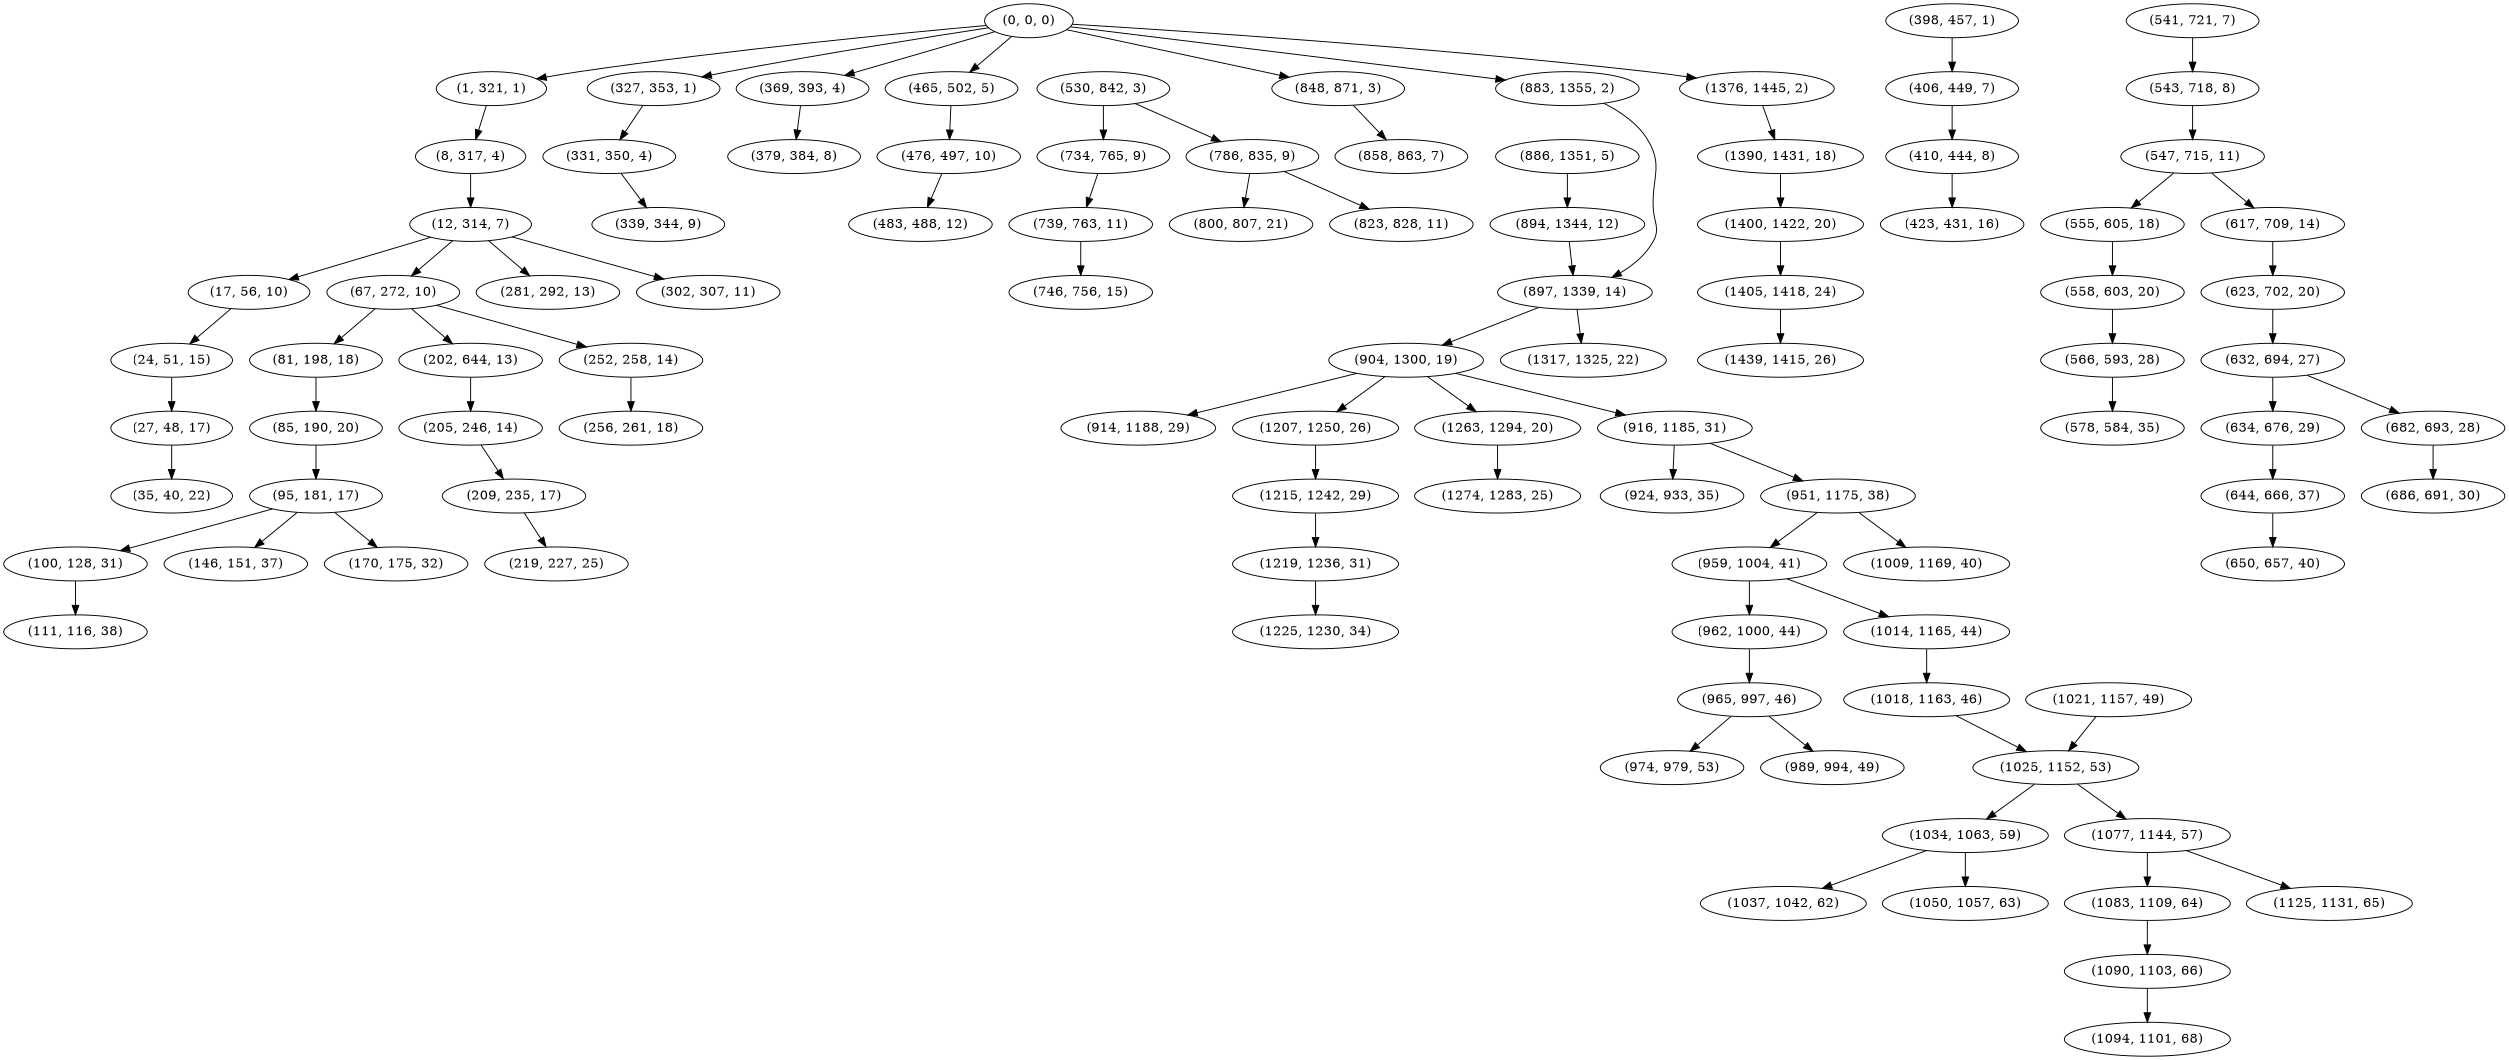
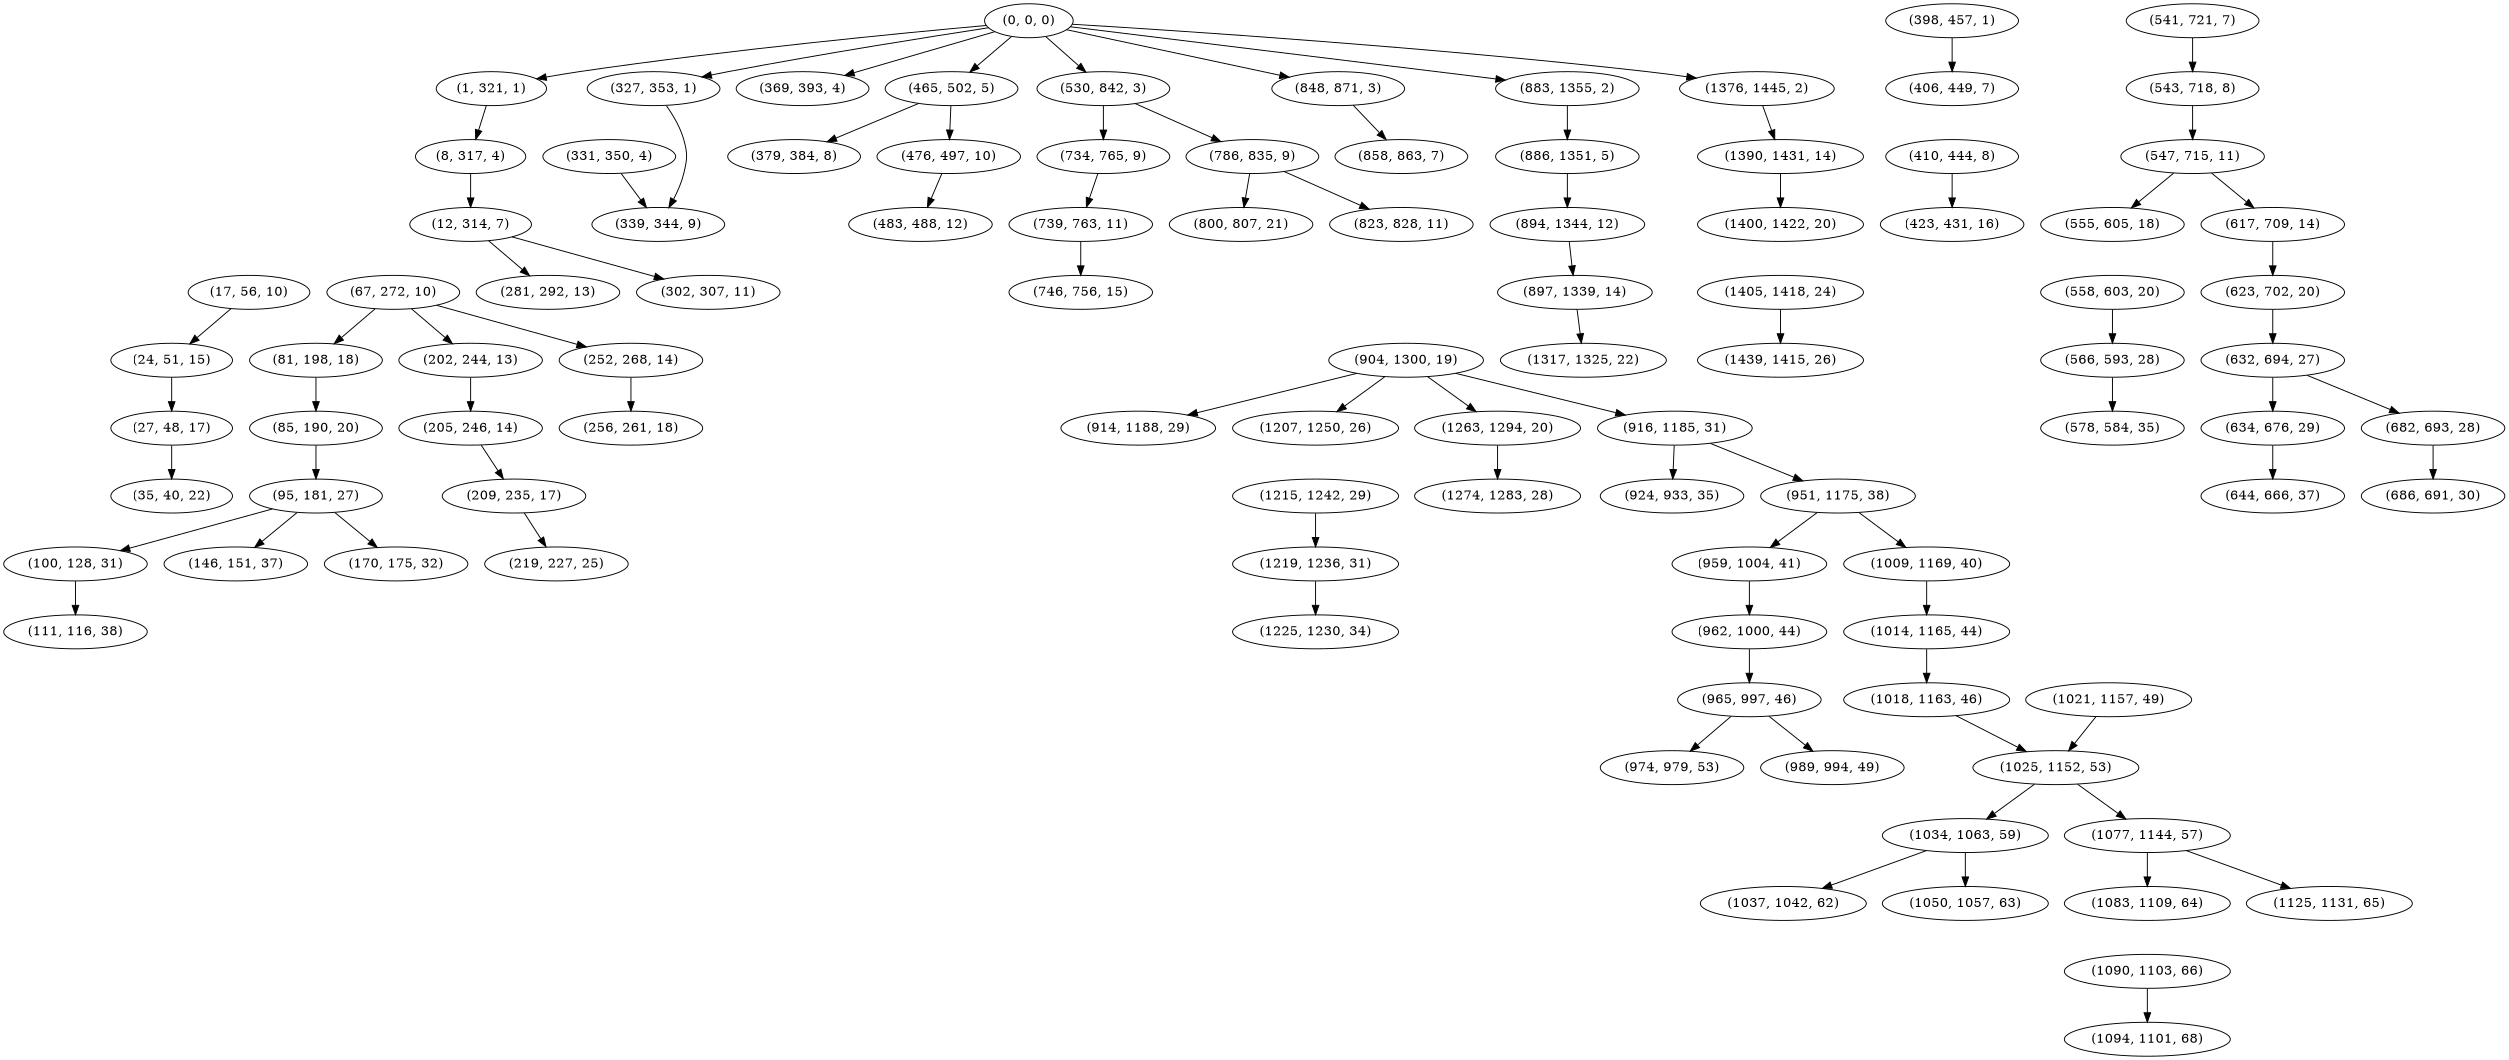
  digraph {
    "(0, 0, 0)"
    "(1, 321, 1)"
    "(327, 353, 1)"
    "(369, 393, 4)"
    "(465, 502, 5)"
    "(530, 842, 3)"
    "(848, 871, 3)"
    "(883, 1355, 2)"
    "(1376, 1445, 2)"
    "(8, 317, 4)"
    "(331, 350, 4)"
    "(379, 384, 8)"
    "(398, 457, 1)"
    "(406, 449, 7)"
    "(476, 497, 10)"
    "(734, 765, 9)"
    "(786, 835, 9)"
    "(858, 863, 7)"
    "(886, 1351, 5)"
-   "(1390, 1431, 14)" [label="(1390, 1431, 18)"]
+   "(1390, 1431, 14)"
    "(12, 314, 7)"
    "(17, 56, 10)"
    "(67, 272, 10)"
    "(281, 292, 13)"
    "(302, 307, 11)"
    "(24, 51, 15)"
    n27 [label="(81, 198, 18)"]
-   "(202, 244, 13)" [label="(202, 644, 13)"]
-   "(252, 268, 14)" [label="(252, 258, 14)"]
+   "(202, 244, 13)"
+   "(252, 268, 14)"
    "(27, 48, 17)"
    "(35, 40, 22)"
    "(85, 190, 20)"
    n33 [label="(205, 246, 14)"]
    "(256, 261, 18)"
-   "(95, 181, 27)" [label="(95, 181, 17)"]
+   "(95, 181, 27)"
    "(100, 128, 31)"
    "(146, 151, 37)"
    "(170, 175, 32)"
    "(111, 116, 38)"
    "(209, 235, 17)"
    "(219, 227, 25)"
    "(339, 344, 9)"
    "(410, 444, 8)"
    "(423, 431, 16)"
    "(483, 488, 12)"
    "(541, 721, 7)"
    "(543, 718, 8)"
    "(739, 763, 11)"
    "(800, 807, 21)"
    "(823, 828, 11)"
    "(547, 715, 11)"
    "(555, 605, 18)"
    "(617, 709, 14)"
    "(558, 603, 20)"
    "(623, 702, 20)"
    "(566, 593, 28)"
    "(578, 584, 35)"
    "(632, 694, 27)"
    "(634, 676, 29)"
    "(682, 693, 28)"
    "(644, 666, 37)"
    "(686, 691, 30)"
-   "(650, 657, 40)"
    "(746, 756, 15)"
    "(894, 1344, 12)"
    "(897, 1339, 14)"
    "(904, 1300, 19)"
    "(1317, 1325, 22)"
    "(914, 1188, 29)"
    "(1207, 1250, 26)"
    "(1263, 1294, 20)"
    "(916, 1185, 31)"
    "(1215, 1242, 29)"
-   "(1274, 1283, 28)" [label="(1274, 1283, 25)"]
+   "(1274, 1283, 28)"
    "(924, 933, 35)"
    "(951, 1175, 38)"
    "(959, 1004, 41)"
    "(1009, 1169, 40)"
    "(962, 1000, 44)"
    "(1014, 1165, 44)"
    "(965, 997, 46)"
    "(974, 979, 53)"
    "(989, 994, 49)"
    "(1018, 1163, 46)"
    "(1025, 1152, 53)"
    "(1021, 1157, 49)"
    "(1034, 1063, 59)"
    "(1077, 1144, 57)"
    "(1037, 1042, 62)"
    "(1050, 1057, 63)"
    n91 [label="(1083, 1109, 64)"]
    "(1125, 1131, 65)"
    "(1090, 1103, 66)"
    "(1094, 1101, 68)"
    "(1219, 1236, 31)"
    "(1225, 1230, 34)"
    "(1400, 1422, 20)"
    "(1405, 1418, 24)"
    n99 [label="(1439, 1415, 26)"]
    "(0, 0, 0)" -> "(1, 321, 1)"
    "(0, 0, 0)" -> "(327, 353, 1)"
    "(0, 0, 0)" -> "(369, 393, 4)"
    "(0, 0, 0)" -> "(465, 502, 5)"
+   "(0, 0, 0)" -> "(530, 842, 3)"
    "(0, 0, 0)" -> "(848, 871, 3)"
    "(0, 0, 0)" -> "(883, 1355, 2)"
    "(0, 0, 0)" -> "(1376, 1445, 2)"
    "(1, 321, 1)" -> "(8, 317, 4)"
-   "(327, 353, 1)" -> "(331, 350, 4)"
-   "(369, 393, 4)" -> "(379, 384, 8)"
+   "(327, 353, 1)" -> "(339, 344, 9)"
+   "(465, 502, 5)" -> "(379, 384, 8)"
    "(465, 502, 5)" -> "(476, 497, 10)"
    "(530, 842, 3)" -> "(734, 765, 9)"
    "(530, 842, 3)" -> "(786, 835, 9)"
    "(848, 871, 3)" -> "(858, 863, 7)"
-   "(883, 1355, 2)" -> "(897, 1339, 14)"
+   "(883, 1355, 2)" -> "(886, 1351, 5)"
    "(1376, 1445, 2)" -> "(1390, 1431, 14)"
    "(8, 317, 4)" -> "(12, 314, 7)"
    "(331, 350, 4)" -> "(339, 344, 9)"
    "(398, 457, 1)" -> "(406, 449, 7)"
-   "(406, 449, 7)" -> "(410, 444, 8)"
    "(476, 497, 10)" -> "(483, 488, 12)"
    "(734, 765, 9)" -> "(739, 763, 11)"
    "(786, 835, 9)" -> "(800, 807, 21)"
    "(786, 835, 9)" -> "(823, 828, 11)"
    "(886, 1351, 5)" -> "(894, 1344, 12)"
    "(1390, 1431, 14)" -> "(1400, 1422, 20)"
-   "(12, 314, 7)" -> "(17, 56, 10)"
-   "(12, 314, 7)" -> "(67, 272, 10)"
    "(12, 314, 7)" -> "(281, 292, 13)"
    "(12, 314, 7)" -> "(302, 307, 11)"
    "(17, 56, 10)" -> "(24, 51, 15)"
    "(67, 272, 10)" -> n27
    "(67, 272, 10)" -> "(202, 244, 13)"
    "(67, 272, 10)" -> "(252, 268, 14)"
    "(24, 51, 15)" -> "(27, 48, 17)"
    n27 -> "(85, 190, 20)"
    "(202, 244, 13)" -> n33
    "(252, 268, 14)" -> "(256, 261, 18)"
    "(27, 48, 17)" -> "(35, 40, 22)"
    "(85, 190, 20)" -> "(95, 181, 27)"
    n33 -> "(209, 235, 17)"
    "(95, 181, 27)" -> "(100, 128, 31)"
    "(95, 181, 27)" -> "(146, 151, 37)"
    "(95, 181, 27)" -> "(170, 175, 32)"
    "(100, 128, 31)" -> "(111, 116, 38)"
    "(209, 235, 17)" -> "(219, 227, 25)"
    "(410, 444, 8)" -> "(423, 431, 16)"
    "(541, 721, 7)" -> "(543, 718, 8)"
    "(543, 718, 8)" -> "(547, 715, 11)"
    "(739, 763, 11)" -> "(746, 756, 15)"
    "(547, 715, 11)" -> "(555, 605, 18)"
    "(547, 715, 11)" -> "(617, 709, 14)"
-   "(555, 605, 18)" -> "(558, 603, 20)"
    "(617, 709, 14)" -> "(623, 702, 20)"
    "(558, 603, 20)" -> "(566, 593, 28)"
    "(623, 702, 20)" -> "(632, 694, 27)"
    "(566, 593, 28)" -> "(578, 584, 35)"
    "(632, 694, 27)" -> "(634, 676, 29)"
    "(632, 694, 27)" -> "(682, 693, 28)"
    "(634, 676, 29)" -> "(644, 666, 37)"
    "(682, 693, 28)" -> "(686, 691, 30)"
-   "(644, 666, 37)" -> "(650, 657, 40)"
    "(894, 1344, 12)" -> "(897, 1339, 14)"
-   "(897, 1339, 14)" -> "(904, 1300, 19)"
    "(897, 1339, 14)" -> "(1317, 1325, 22)"
    "(904, 1300, 19)" -> "(914, 1188, 29)"
    "(904, 1300, 19)" -> "(1207, 1250, 26)"
    "(904, 1300, 19)" -> "(1263, 1294, 20)"
    "(904, 1300, 19)" -> "(916, 1185, 31)"
-   "(1207, 1250, 26)" -> "(1215, 1242, 29)"
    "(1263, 1294, 20)" -> "(1274, 1283, 28)"
    "(916, 1185, 31)" -> "(924, 933, 35)"
    "(916, 1185, 31)" -> "(951, 1175, 38)"
    "(1215, 1242, 29)" -> "(1219, 1236, 31)"
    "(951, 1175, 38)" -> "(959, 1004, 41)"
    "(951, 1175, 38)" -> "(1009, 1169, 40)"
    "(959, 1004, 41)" -> "(962, 1000, 44)"
-   "(959, 1004, 41)" -> "(1014, 1165, 44)"
+   "(1009, 1169, 40)" -> "(1014, 1165, 44)"
    "(962, 1000, 44)" -> "(965, 997, 46)"
    "(1014, 1165, 44)" -> "(1018, 1163, 46)"
    "(965, 997, 46)" -> "(974, 979, 53)"
    "(965, 997, 46)" -> "(989, 994, 49)"
    "(1018, 1163, 46)" -> "(1025, 1152, 53)"
    "(1025, 1152, 53)" -> "(1034, 1063, 59)"
    "(1025, 1152, 53)" -> "(1077, 1144, 57)"
    "(1021, 1157, 49)" -> "(1025, 1152, 53)"
    "(1034, 1063, 59)" -> "(1037, 1042, 62)"
    "(1034, 1063, 59)" -> "(1050, 1057, 63)"
    "(1077, 1144, 57)" -> n91
    "(1077, 1144, 57)" -> "(1125, 1131, 65)"
-   n91 -> "(1090, 1103, 66)"
    "(1090, 1103, 66)" -> "(1094, 1101, 68)"
    "(1219, 1236, 31)" -> "(1225, 1230, 34)"
-   "(1400, 1422, 20)" -> "(1405, 1418, 24)"
    "(1405, 1418, 24)" -> n99
  }
